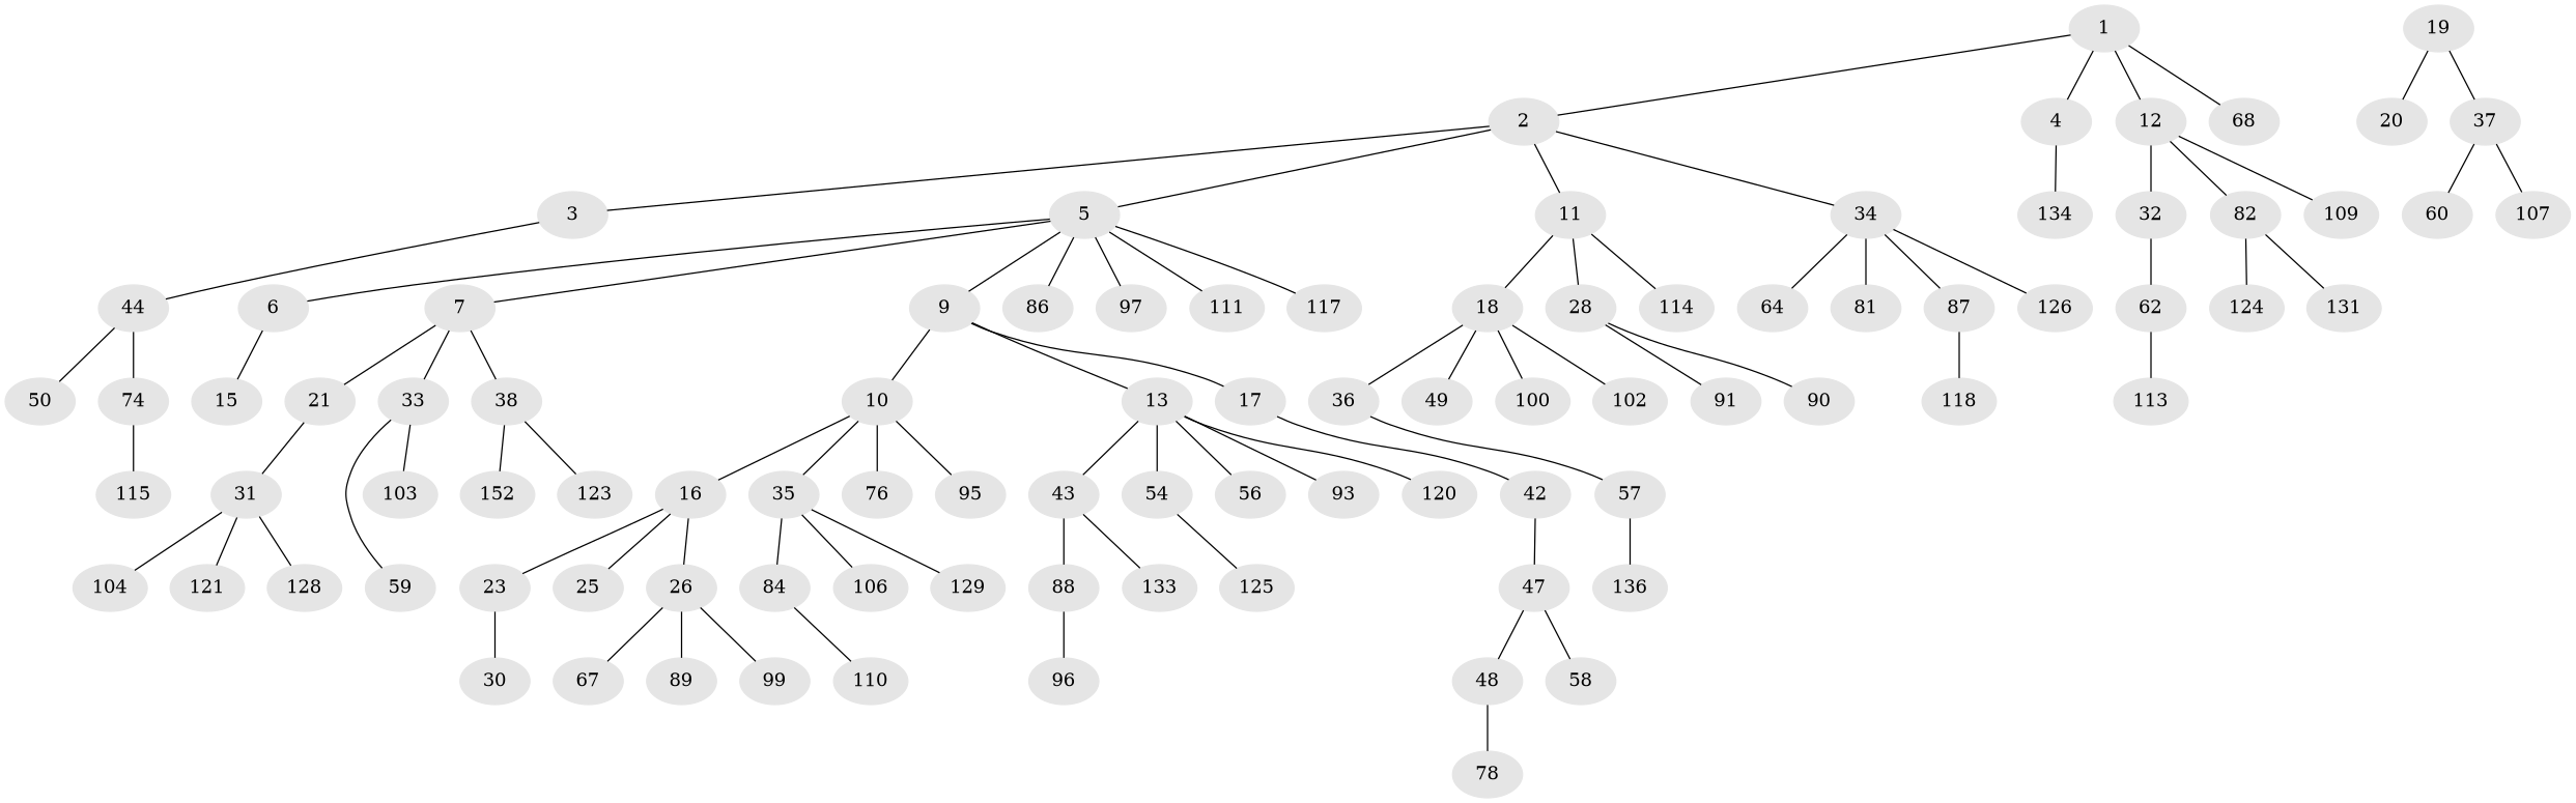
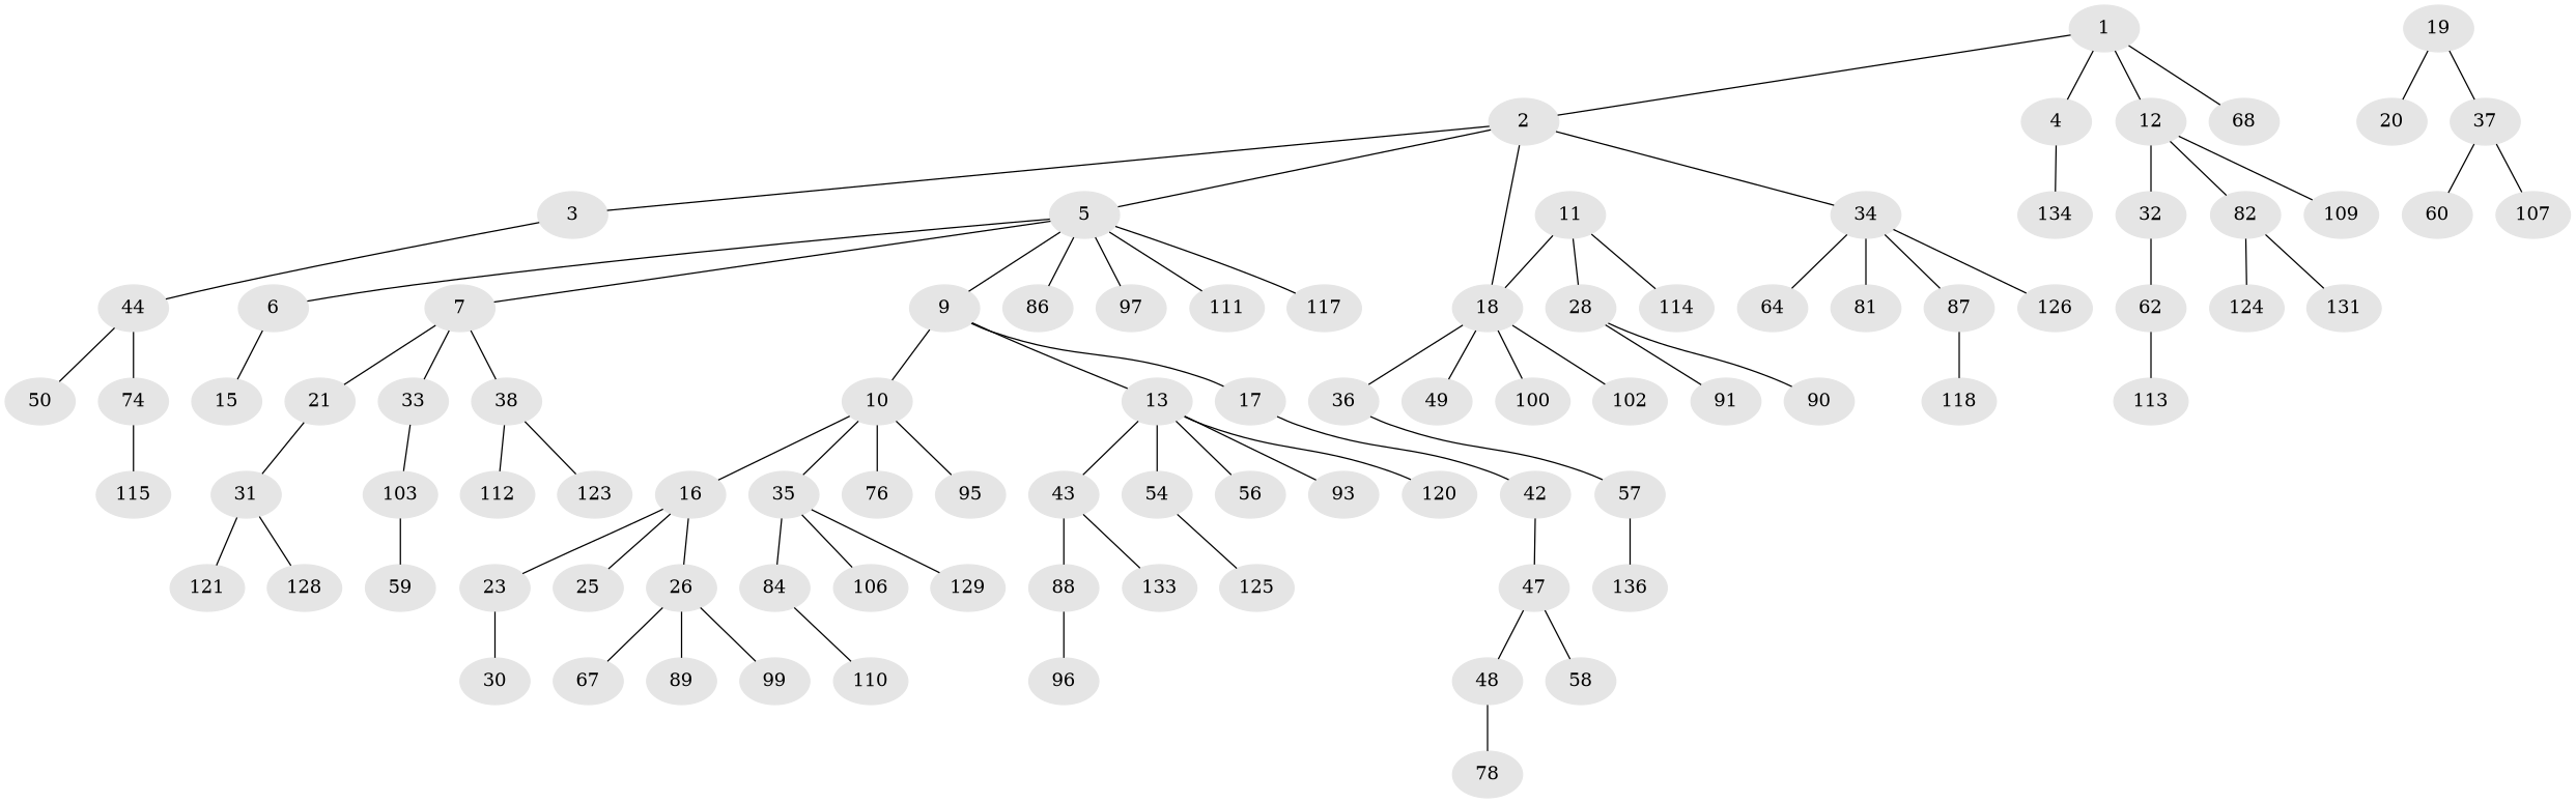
  graph {
    fontname="DejaVu Serif"
    node [color=gray90 fontname="DejaVu Serif" style=filled]
    edge [fontname="DejaVu Serif"]
    1 [super="+22"]
    2 [super="+8"]
    4 [super="+80"]
    12 [super="+24"]
    68
    3
    5 [super="+55"]
    11 [super="+41"]
    34 [super="+61"]
    134
    32
    82 [super="+122"]
    109
    44 [super="+73"]
    6 [super="+92"]
    7 [super="+63"]
    9
    86
    97
    111
    117
    18 [super="+39"]
    28 [super="+101"]
    114
    20 [super="+29"]
    19
    37 [super="+45"]
    64 [super="+135"]
    81
    87 [super="+94"]
    126
    50
    74
    15
    21
    33 [super="+46"]
    38 [super="+52"]
    10 [super="+14"]
    13 [super="+51"]
    17
    31 [super="+70"]
    59
    103 [super="+132"]
-   112 [label=152]
+   112
    123
    16 [super="+85"]
    35 [super="+40"]
    76
    95 [super="+127"]
    43 [super="+65"]
    54 [super="+66"]
    56
    93
    120
    42 [super="+130"]
    23 [super="+27"]
    25
    26 [super="+75"]
    n59 [label=84 super="+108"]
    106
    129
    36 [super="+72"]
    49 [super="+116"]
    100
    102
    91 [super="+98"]
    90
    62 [super="+79"]
    124
    131
    88 [super="+119"]
    133
    125
    30 [super="+71"]
    67 [super="+69"]
    89
    99 [super="+105"]
    47
    57 [super="+84"]
    60
    107
-   104
    121
    128
    113
    118
    110
    136
    48 [super="+53"]
    58 [super="+77"]
    96
    115
    78
    1 -- 2
    1 -- 4
    1 -- 12
    1 -- 68
    2 -- 3
    2 -- 5
-   2 -- 11
+   2 -- 18
    2 -- 34
    4 -- 134
    12 -- 32
    12 -- 82
    12 -- 109
    3 -- 44
    5 -- 6
    5 -- 7
    5 -- 9
    5 -- 86
    5 -- 97
    5 -- 111
    5 -- 117
    11 -- 18
    11 -- 28
    11 -- 114
    34 -- 64
    34 -- 81
    34 -- 87
    34 -- 126
    32 -- 62
    82 -- 124
    82 -- 131
    44 -- 50
    44 -- 74
    6 -- 15
    7 -- 21
    7 -- 33
    7 -- 38
    9 -- 10
    9 -- 13
    9 -- 17
    18 -- 36
    18 -- 49
    18 -- 100
    18 -- 102
    28 -- 91
    28 -- 90
    19 -- 20
    19 -- 37
    37 -- 60
    37 -- 107
    87 -- 118
    74 -- 115
    21 -- 31
-   33 -- 59
+   103 -- 59
    33 -- 103
    38 -- 112
    38 -- 123
    10 -- 16
    10 -- 35
    10 -- 76
    10 -- 95
    13 -- 43
    13 -- 54
    13 -- 56
    13 -- 93
    13 -- 120
    17 -- 42
-   31 -- 104
    31 -- 121
    31 -- 128
    16 -- 23
    16 -- 25
    16 -- 26
    35 -- n59
    35 -- 106
    35 -- 129
    43 -- 88
    43 -- 133
    54 -- 125
    42 -- 47
    23 -- 30
    26 -- 67
    26 -- 89
    26 -- 99
    n59 -- 110
    36 -- 57
    62 -- 113
    88 -- 96
    47 -- 48
    47 -- 58
    57 -- 136
    48 -- 78
  }
